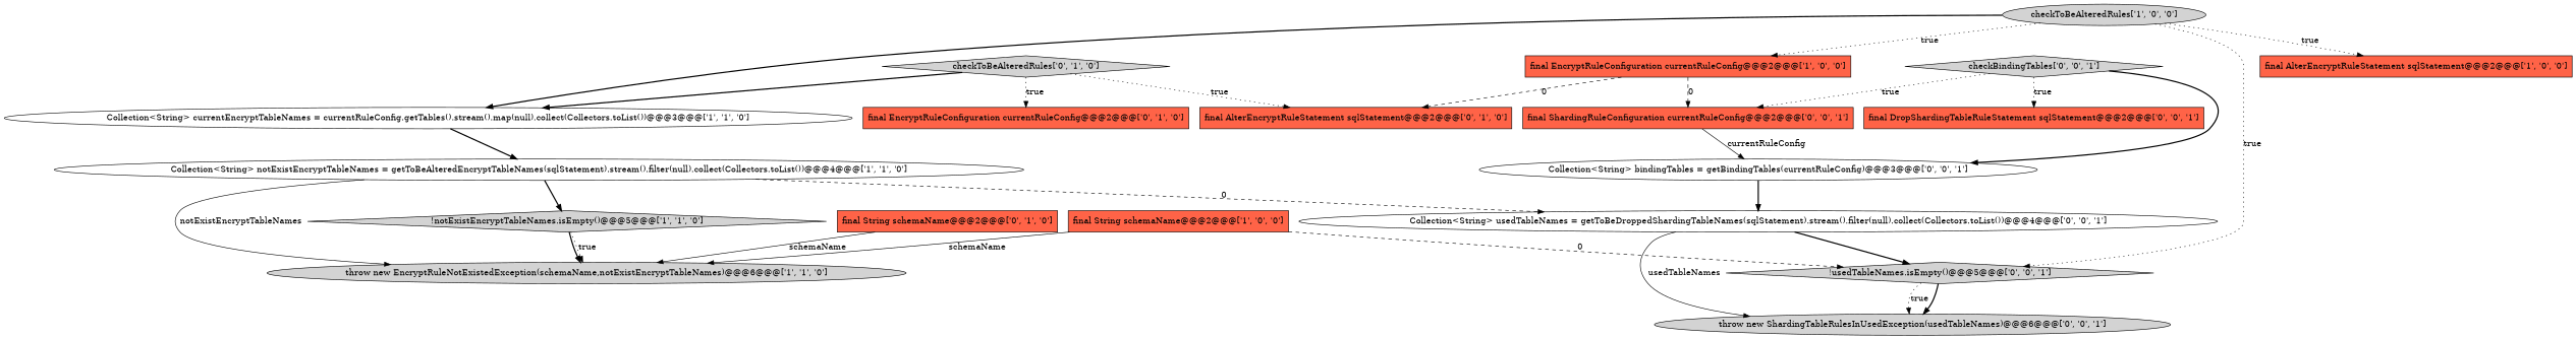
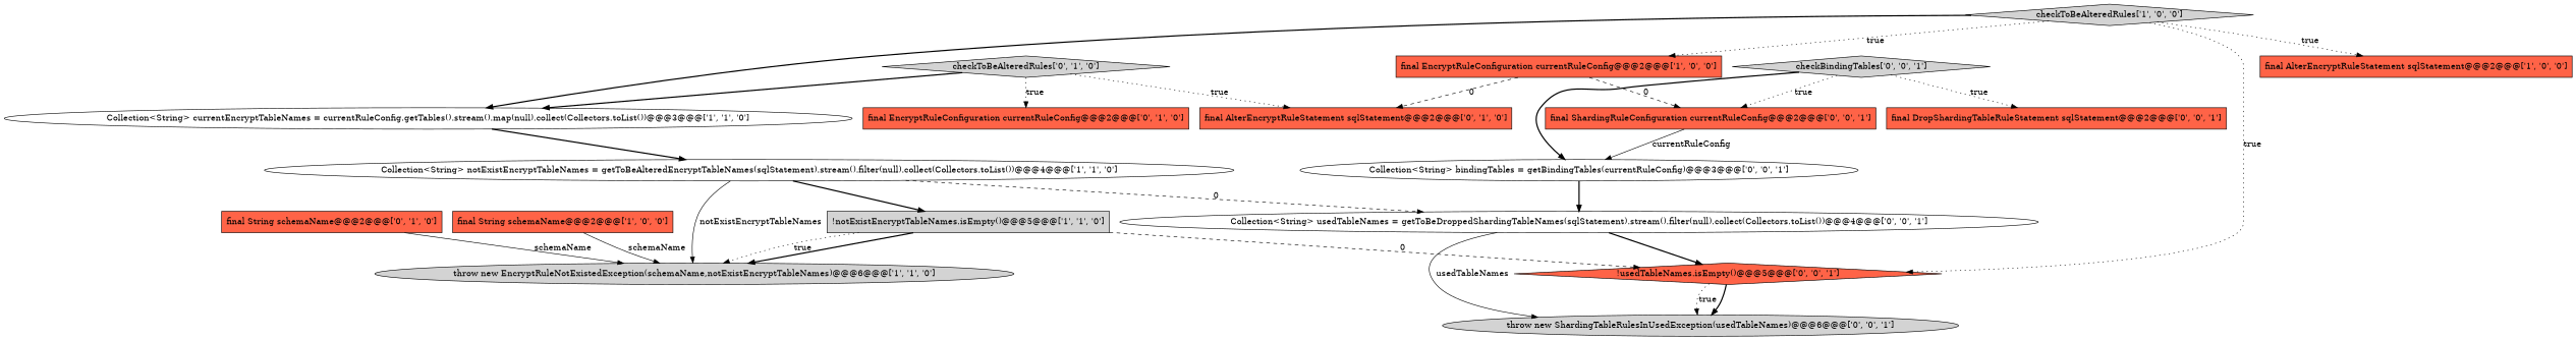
  digraph {
    node [fillcolor=tomato shape=box style=filled]
    edge [style=bold]
-   n1 [fillcolor=lightgray label="!notExistEncryptTableNames.isEmpty()@@@5@@@['1', '1', '0']" shape=diamond]
+   n1 [fillcolor=lightgray label="!notExistEncryptTableNames.isEmpty()@@@5@@@['1', '1', '0']"]
    n2 [fillcolor=lightgray label="throw new EncryptRuleNotExistedException(schemaName,notExistEncryptTableNames)@@@6@@@['1', '1', '0']" shape=ellipse]
-   n3 [fillcolor=lightgray label="!usedTableNames.isEmpty()@@@5@@@['0', '0', '1']" shape=diamond]
+   n3 [label="!usedTableNames.isEmpty()@@@5@@@['0', '0', '1']" shape=diamond]
    n4 [fillcolor=lightgray label="throw new ShardingTableRulesInUsedException(usedTableNames)@@@6@@@['0', '0', '1']" shape=ellipse]
    n5 [fillcolor=lightgray label="checkToBeAlteredRules['0', '1', '0']" shape=diamond]
    n6 [label="final AlterEncryptRuleStatement sqlStatement@@@2@@@['0', '1', '0']"]
    n7 [fillcolor=white label="Collection<String> currentEncryptTableNames = currentRuleConfig.getTables().stream().map(null).collect(Collectors.toList())@@@3@@@['1', '1', '0']" shape=ellipse]
    n8 [label="final EncryptRuleConfiguration currentRuleConfig@@@2@@@['0', '1', '0']"]
    n9 [fillcolor=white label="Collection<String> notExistEncryptTableNames = getToBeAlteredEncryptTableNames(sqlStatement).stream().filter(null).collect(Collectors.toList())@@@4@@@['1', '1', '0']" shape=ellipse]
    n10 [label="final String schemaName@@@2@@@['0', '1', '0']"]
    n11 [fillcolor=white label="Collection<String> usedTableNames = getToBeDroppedShardingTableNames(sqlStatement).stream().filter(null).collect(Collectors.toList())@@@4@@@['0', '0', '1']" shape=ellipse]
-   n12 [fillcolor=lightgray label="checkToBeAlteredRules['1', '0', '0']" shape=ellipse]
+   n12 [fillcolor=lightgray label="checkToBeAlteredRules['1', '0', '0']" shape=diamond]
    n13 [label="final EncryptRuleConfiguration currentRuleConfig@@@2@@@['1', '0', '0']"]
    n14 [label="final AlterEncryptRuleStatement sqlStatement@@@2@@@['1', '0', '0']"]
    n15 [label="final ShardingRuleConfiguration currentRuleConfig@@@2@@@['0', '0', '1']"]
    n16 [label="final String schemaName@@@2@@@['1', '0', '0']"]
    n17 [fillcolor=white label="Collection<String> bindingTables = getBindingTables(currentRuleConfig)@@@3@@@['0', '0', '1']" shape=ellipse]
    n18 [label="final DropShardingTableRuleStatement sqlStatement@@@2@@@['0', '0', '1']"]
    n19 [fillcolor=lightgray label="checkBindingTables['0', '0', '1']" shape=diamond]
    n1 -> n2
    n1 -> n2 [label=true style=dotted]
-   n16 -> n3 [label=0 style=dashed]
+   n1 -> n3 [label=0 style=dashed]
    n3 -> n4
    n3 -> n4 [label=true style=dotted]
    n5 -> n6 [label=true style=dotted]
    n5 -> n7
    n5 -> n8 [label=true style=dotted]
    n7 -> n9
    n9 -> n1
    n9 -> n2 [label=notExistEncryptTableNames style=solid]
    n9 -> n11 [label=0 style=dashed]
    n10 -> n2 [label=schemaName style=solid]
    n11 -> n3
    n11 -> n4 [label=usedTableNames style=solid]
    n12 -> n3 [label=true style=dotted]
    n12 -> n7
    n12 -> n13 [label=true style=dotted]
    n12 -> n14 [label=true style=dotted]
    n13 -> n6 [label=0 style=dashed]
    n13 -> n15 [label=0 style=dashed]
    n15 -> n17 [label=currentRuleConfig style=solid]
    n16 -> n2 [label=schemaName style=solid]
    n17 -> n11
    n19 -> n15 [label=true style=dotted]
    n19 -> n17
    n19 -> n18 [label=true style=dotted]
  }
